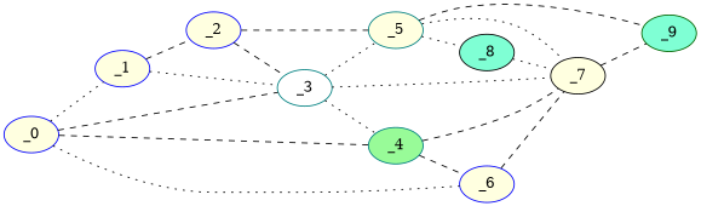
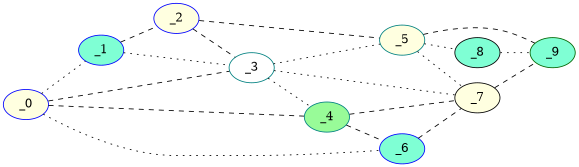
  graph {
    rankdir=LR
    node [color=blue fillcolor=lightyellow style=filled x=31]
    edge [style=dashed valence=1]
    _0 [x=22 y=28]
-   _1 [x=23 y=44]
+   _1 [fillcolor=aquamarine x=23 y=44]
    _3 [color=teal fillcolor=white x=30 y=34]
    _4 [color=teal fillcolor=palegreen y=21]
-   _6 [x=34 y=14]
+   _6 [fillcolor=aquamarine x=34 y=14]
    _2 [x=26 y=61]
    _5 [color=teal y=76]
    _7 [color=black x=75 y=7]
    _8 [color=black fillcolor=aquamarine x=115 y=113]
    _9 [color=darkgreen fillcolor=aquamarine x=118 y=15]
    _0 -- _1 [style=dotted]
    _0 -- _3
    _0 -- _4
    _0 -- _6 [style=dotted]
    _1 -- _3 [style=dotted]
    _1 -- _2
    _3 -- _4 [style=dotted valence=2]
    _3 -- _5 [style=dotted valence=2]
    _3 -- _7 [style=dotted valence=2]
    _4 -- _6 [valence=2]
    _4 -- _7
    _6 -- _7
    _2 -- _3 [valence=2]
    _2 -- _5
    _5 -- _7 [style=dotted valence=2]
    _5 -- _8 [style=dotted]
    _5 -- _9 [valence=2]
    _7 -- _9
-   _8 -- _7 [style=dotted]
+   _8 -- _9 [style=dotted]
  }
